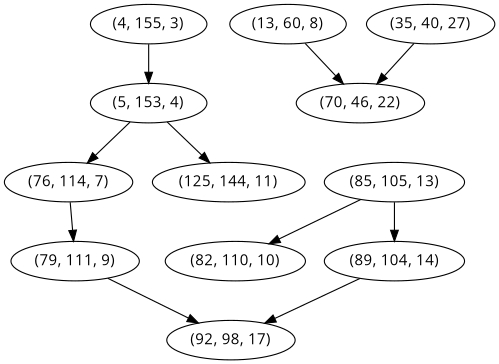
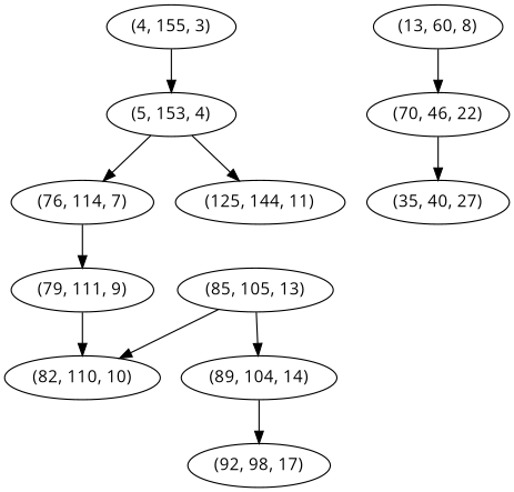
  digraph {
    fontname="Open Sans"
    node [fontname="Open Sans"]
    edge [fontname="Open Sans"]
    "(4, 155, 3)"
    "(5, 153, 4)"
    "(76, 114, 7)"
    "(125, 144, 11)"
    "(79, 111, 9)"
    n6 [label="(70, 46, 22)"]
    "(13, 60, 8)"
    "(35, 40, 27)"
    "(82, 110, 10)"
    "(85, 105, 13)"
    "(89, 104, 14)"
    "(92, 98, 17)"
    "(4, 155, 3)" -> "(5, 153, 4)"
    "(5, 153, 4)" -> "(76, 114, 7)"
    "(5, 153, 4)" -> "(125, 144, 11)"
    "(76, 114, 7)" -> "(79, 111, 9)"
-   "(79, 111, 9)" -> "(92, 98, 17)"
-   "(35, 40, 27)" -> n6
+   "(79, 111, 9)" -> "(82, 110, 10)"
+   n6 -> "(35, 40, 27)"
    "(13, 60, 8)" -> n6
    "(85, 105, 13)" -> "(82, 110, 10)"
    "(85, 105, 13)" -> "(89, 104, 14)"
    "(89, 104, 14)" -> "(92, 98, 17)"
  }
